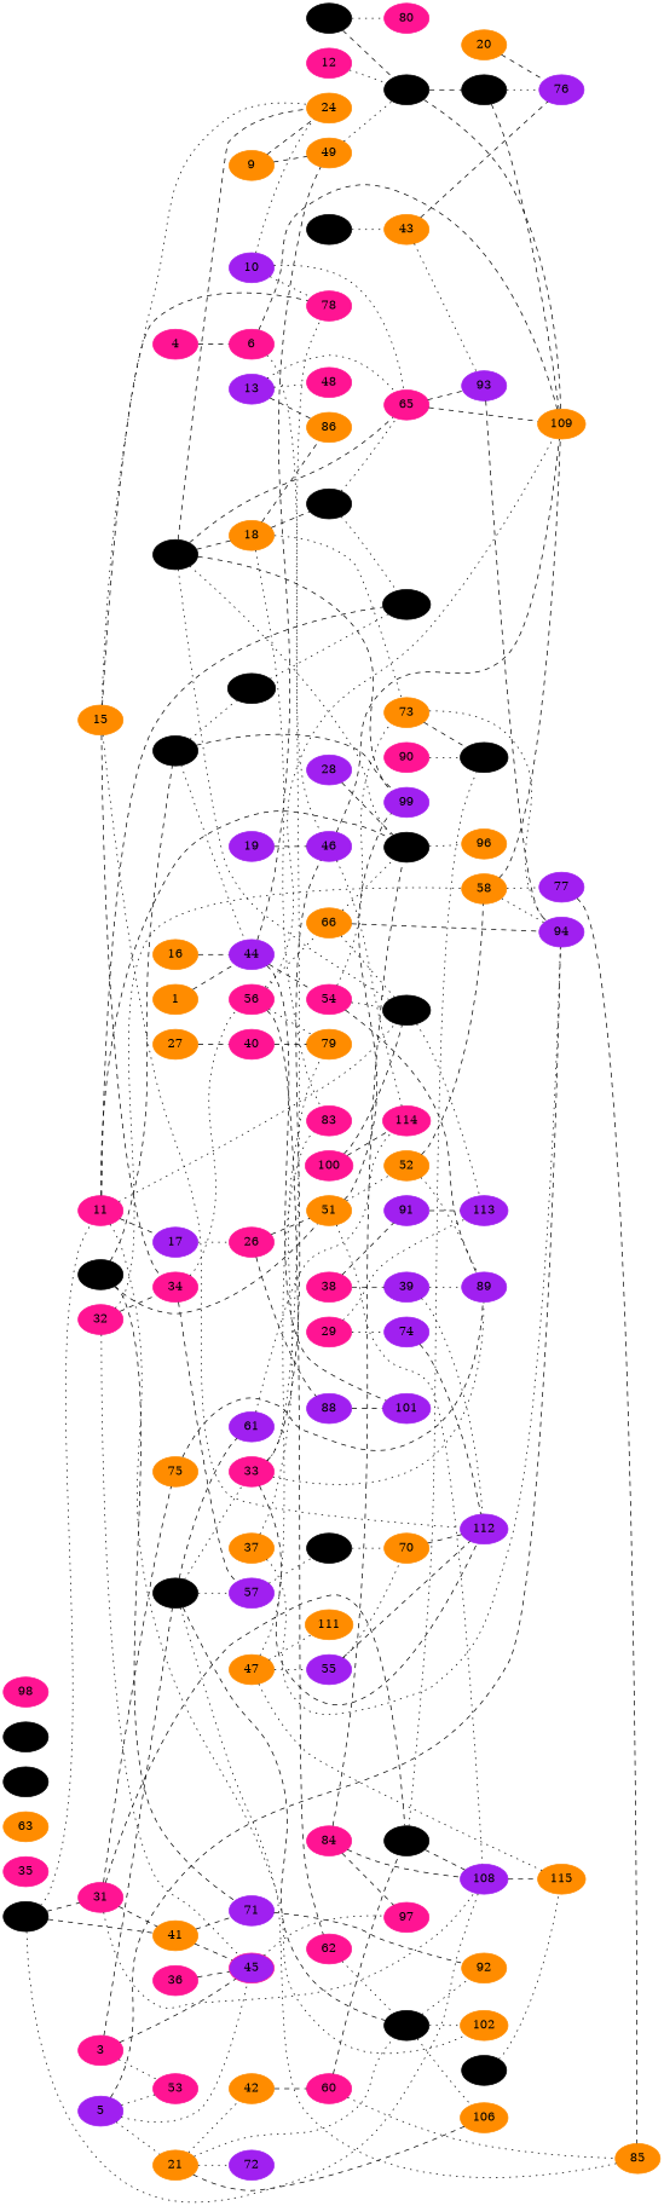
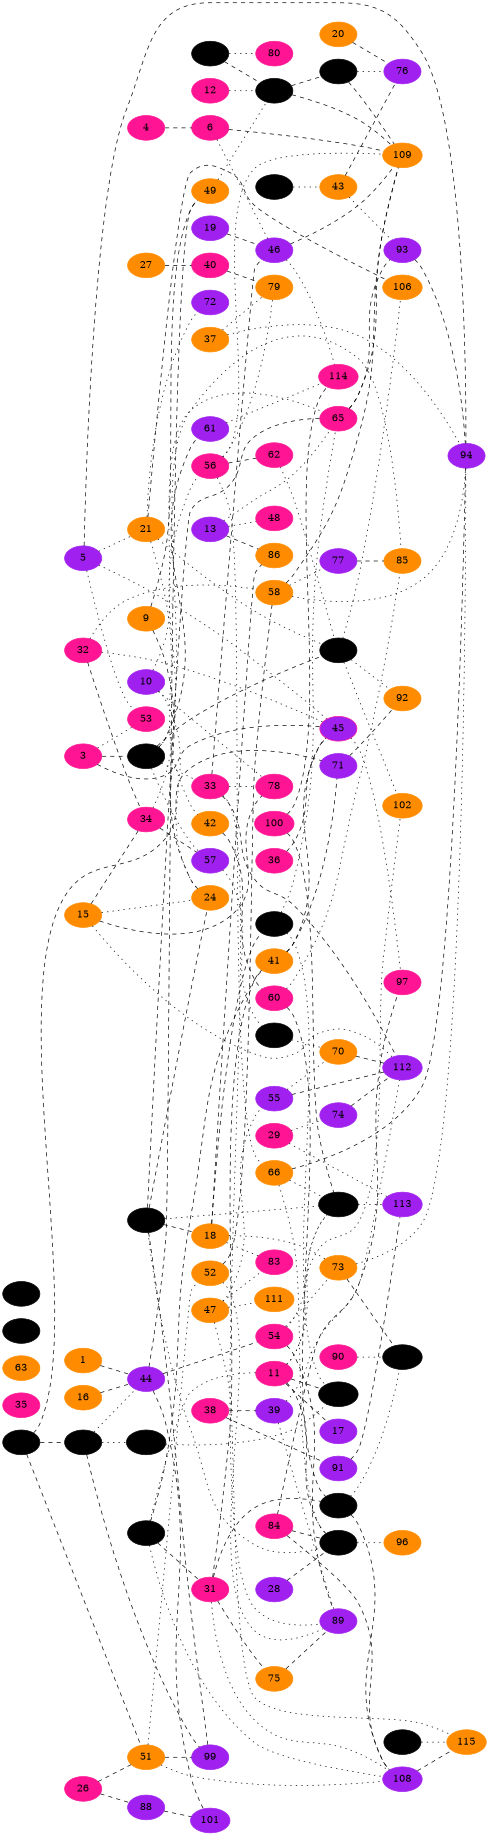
  graph {
    rankdir=LR
    node [color=darkorange style=filled]
    edge [style=dashed]
    44 [color=purple]
    1
    49
    54 [color=deeppink]
    101 [color=purple]
    2 [color=black]
    18
    24
    65 [color=deeppink]
    87 [color=black]
    99 [color=purple]
    105 [color=black]
    22 [color=black]
    73
    83 [color=deeppink]
    86
    109
    93 [color=purple]
    96
    113 [color=purple]
    3 [color=deeppink]
    25 [color=black]
    45 [color=deeppink fillcolor=purple]
    53 [color=deeppink]
    69 [color=black]
    33 [color=deeppink]
    57 [color=purple]
    61 [color=purple]
    85
    97 [color=deeppink]
    4 [color=deeppink]
    6 [color=deeppink]
    46 [color=purple]
    5 [color=purple]
    21
    94 [color=purple]
    42
    72 [color=purple]
    106
    114 [color=deeppink]
    7 [color=black]
    43
    76 [color=purple]
    8 [color=black]
    11 [color=deeppink]
    31 [color=deeppink]
    41
    108 [color=purple]
    17 [color=purple]
    102
    110 [color=black]
    67 [color=black]
    75
    71 [color=purple]
    115
    9
    50 [color=black]
    10 [color=purple]
    78 [color=deeppink]
    26 [color=deeppink]
    12 [color=deeppink]
    68 [color=black]
    13 [color=purple]
    48 [color=deeppink]
    80 [color=deeppink]
    14 [color=black]
    23 [color=black]
    51
    107 [color=black]
    52
    92
    15
    34 [color=deeppink]
    112 [color=purple]
    56 [color=deeppink]
    16
    88 [color=purple]
    104 [color=black]
    19 [color=purple]
    20
    60 [color=deeppink]
    89 [color=purple]
    59 [color=black]
    40 [color=deeppink]
    27
    79
    28 [color=purple]
    29 [color=deeppink]
    74 [color=purple]
    30 [color=black]
    32 [color=deeppink]
    58
    77 [color=purple]
    62 [color=deeppink]
    66
    35 [color=deeppink]
    36 [color=deeppink]
    37
    38 [color=deeppink]
    39 [color=purple]
    91 [color=purple]
    47
    55 [color=purple]
    111
    70
    63
    64 [color=black]
    81 [color=black]
    82 [color=black]
    84 [color=deeppink]
    90 [color=deeppink]
-   98 [color=deeppink]
    100 [color=deeppink]
    44 -- 49
    44 -- 54
    44 -- 101
    1 -- 44
    49 -- 50 [style=dotted]
    54 -- 105 [style=dotted]
    54 -- 73 [style=dotted]
    54 -- 89
    2 -- 18
    2 -- 24
    2 -- 65
    2 -- 87 [style=dotted]
    2 -- 99
    2 -- 105 [style=dotted]
    18 -- 22
    18 -- 73 [style=dotted]
    18 -- 83 [style=dotted]
    18 -- 86
    65 -- 109
    65 -- 93
    87 -- 96 [style=dotted]
    105 -- 113 [style=dotted]
    22 -- 65 [style=dotted]
    22 -- 110 [style=dotted]
    73 -- 94 [style=dotted]
    73 -- 104
    93 -- 94
    3 -- 25
    3 -- 45
    3 -- 53 [style=dotted]
    25 -- 69
    25 -- 33 [style=dotted]
    25 -- 57 [style=dotted]
    25 -- 61
    25 -- 85 [style=dotted]
    45 -- 97 [style=dotted]
    69 -- 106 [style=dotted]
    69 -- 102 [style=dotted]
    69 -- 92 [style=dotted]
    33 -- 46
    33 -- 78 [style=dotted]
    33 -- 112
    33 -- 89 [style=dotted]
    57 -- 59 [style=dotted]
    61 -- 114 [style=dotted]
    4 -- 6
    6 -- 109
    6 -- 46 [style=dotted]
    46 -- 109
    46 -- 114 [style=dotted]
    5 -- 45 [style=dotted]
    5 -- 53 [style=dotted]
    5 -- 21 [style=dotted]
    5 -- 94
    21 -- 69 [style=dotted]
    21 -- 42 [style=dotted]
    21 -- 72 [style=dotted]
    21 -- 106
    42 -- 60
    7 -- 43 [style=dotted]
    43 -- 93 [style=dotted]
    43 -- 76
    8 -- 11 [style=dotted]
    8 -- 31
    8 -- 41
    8 -- 108 [style=dotted]
    11 -- 87
    11 -- 105 [style=dotted]
    11 -- 17
    11 -- 102 [style=dotted]
    11 -- 110
    31 -- 41
    31 -- 108 [style=dotted]
    31 -- 67
    31 -- 75
    41 -- 45
    41 -- 71
    108 -- 115
-   17 -- 26 [style=dotted]
    67 -- 108
    67 -- 104 [style=dotted]
    75 -- 89
    71 -- 92
    9 -- 49
    9 -- 24
    50 -- 109
    50 -- 68
    10 -- 24 [style=dotted]
    10 -- 65 [style=dotted]
    10 -- 78 [style=dotted]
    26 -- 51
    26 -- 88
    12 -- 50 [style=dotted]
    68 -- 109
    68 -- 76 [style=dotted]
    13 -- 65 [style=dotted]
    13 -- 86
    13 -- 48 [style=dotted]
    14 -- 71
    14 -- 23
    14 -- 51
    23 -- 44 [style=dotted]
    23 -- 99
    23 -- 107 [style=dotted]
    51 -- 99
    51 -- 108 [style=dotted]
    51 -- 52 [style=dotted]
    107 -- 110 [style=dotted]
    52 -- 89 [style=dotted]
    52 -- 58
    15 -- 24 [style=dotted]
    15 -- 78
    15 -- 34
    15 -- 112 [style=dotted]
    34 -- 57
    34 -- 56 [style=dotted]
    56 -- 109 [style=dotted]
    56 -- 79 [style=dotted]
    56 -- 62
    56 -- 66 [style=dotted]
    16 -- 44
    88 -- 101
    19 -- 46
    20 -- 76
    60 -- 85 [style=dotted]
    60 -- 67
    59 -- 70 [style=dotted]
    40 -- 79
    27 -- 40
    28 -- 87
    29 -- 113 [style=dotted]
    29 -- 74 [style=dotted]
    74 -- 112
    30 -- 50
    30 -- 80 [style=dotted]
    32 -- 45 [style=dotted]
    32 -- 34
    32 -- 58 [style=dotted]
    58 -- 109
    58 -- 94 [style=dotted]
    58 -- 77 [style=dotted]
    77 -- 85
    62 -- 69 [style=dotted]
    66 -- 87 [style=dotted]
    66 -- 105 [style=dotted]
    66 -- 94
    36 -- 45
    37 -- 94 [style=dotted]
    37 -- 79 [style=dotted]
    38 -- 39
    38 -- 91
    39 -- 112 [style=dotted]
    39 -- 89 [style=dotted]
    91 -- 113
    47 -- 83 [style=dotted]
    47 -- 115 [style=dotted]
    47 -- 55 [style=dotted]
    47 -- 111 [style=dotted]
    55 -- 112
    55 -- 70 [style=dotted]
    70 -- 112
    82 -- 115 [style=dotted]
    84 -- 87
    84 -- 97
    84 -- 108
    90 -- 104 [style=dotted]
    100 -- 105
    100 -- 114
  }
